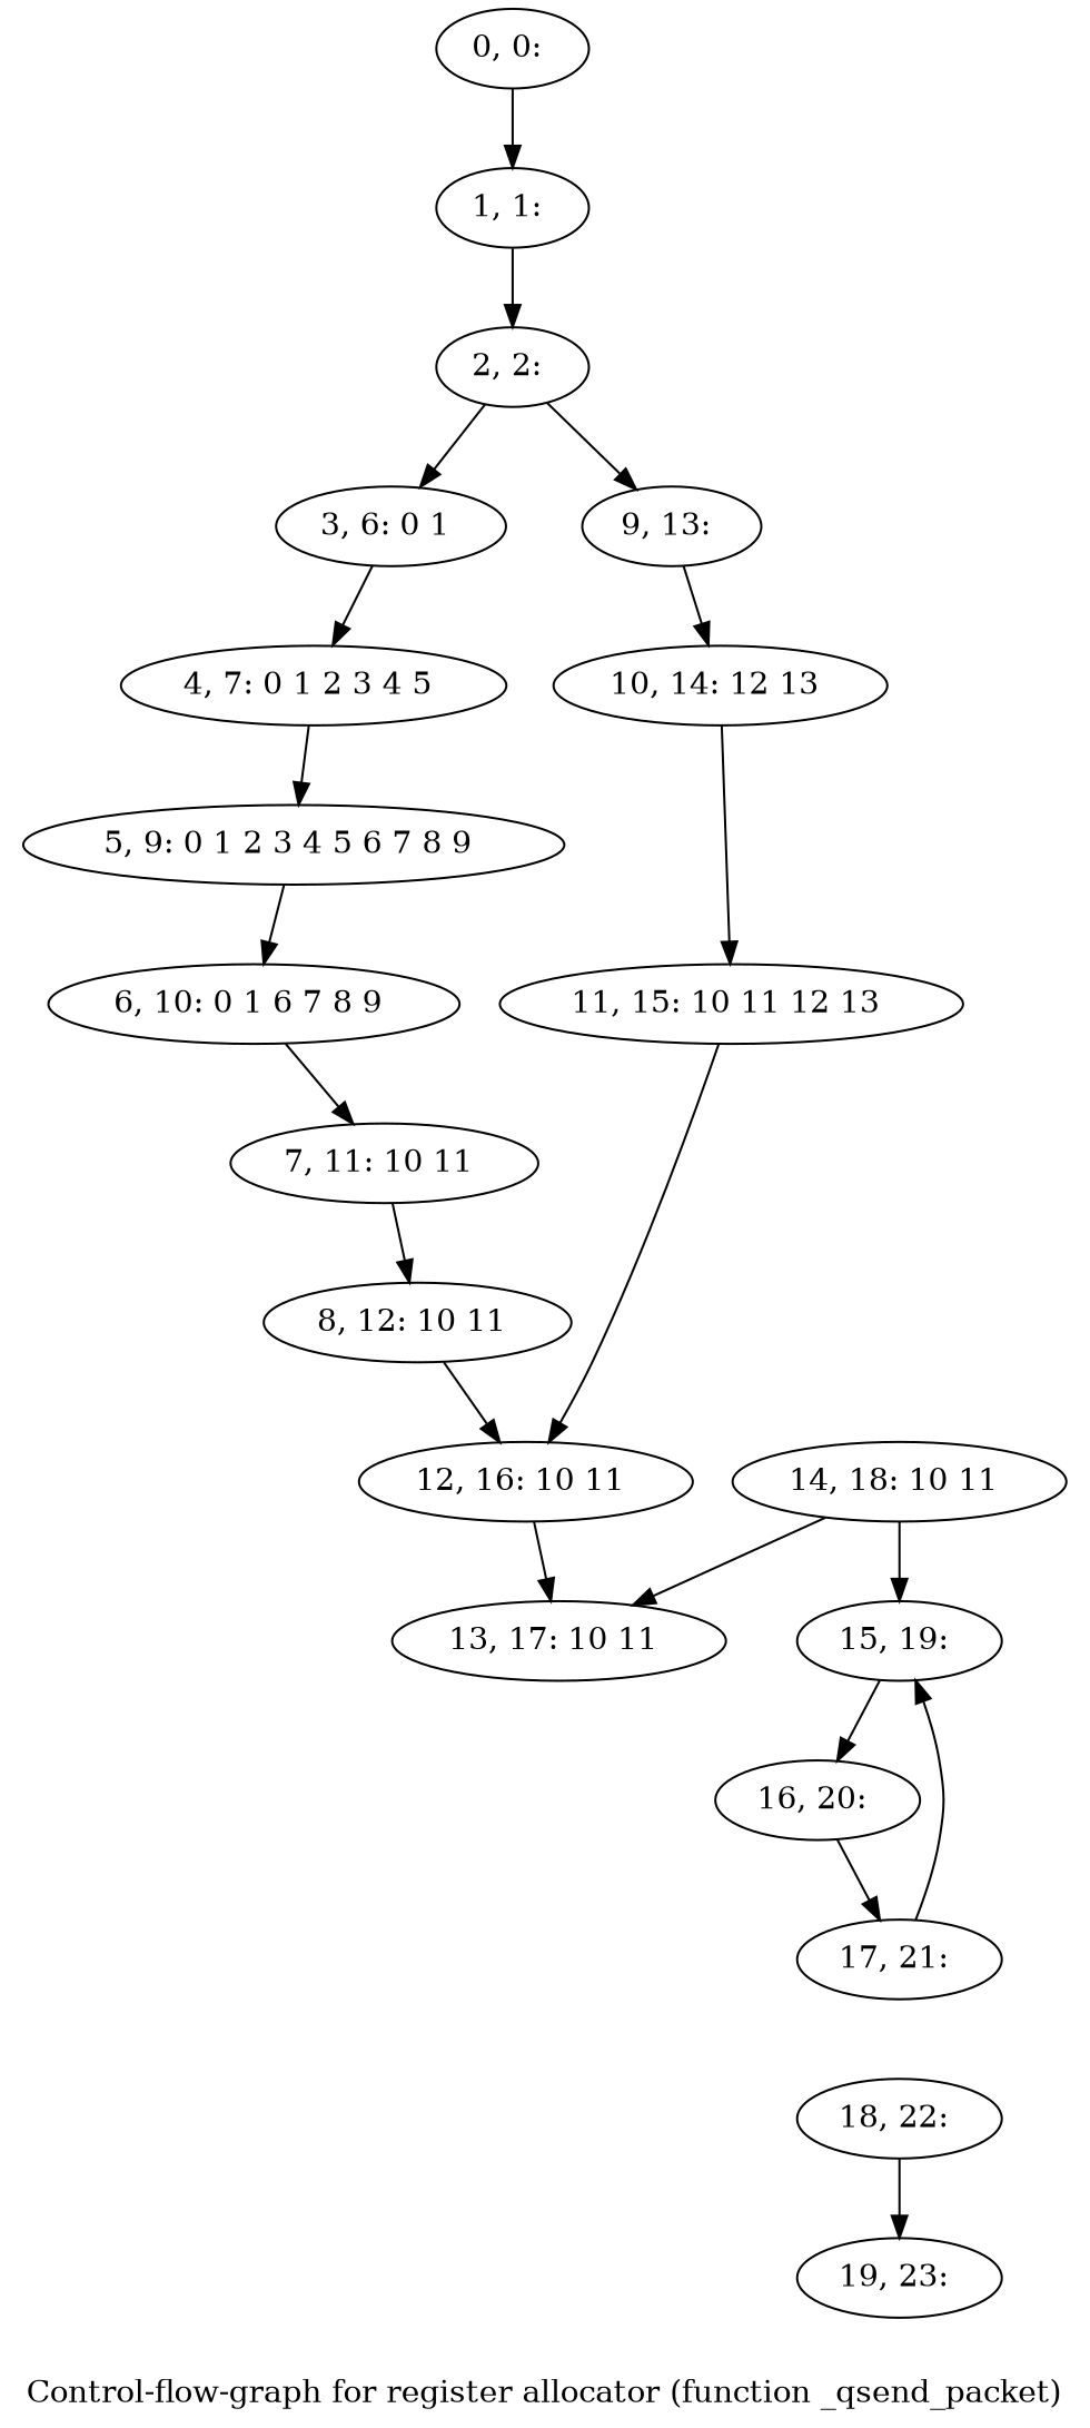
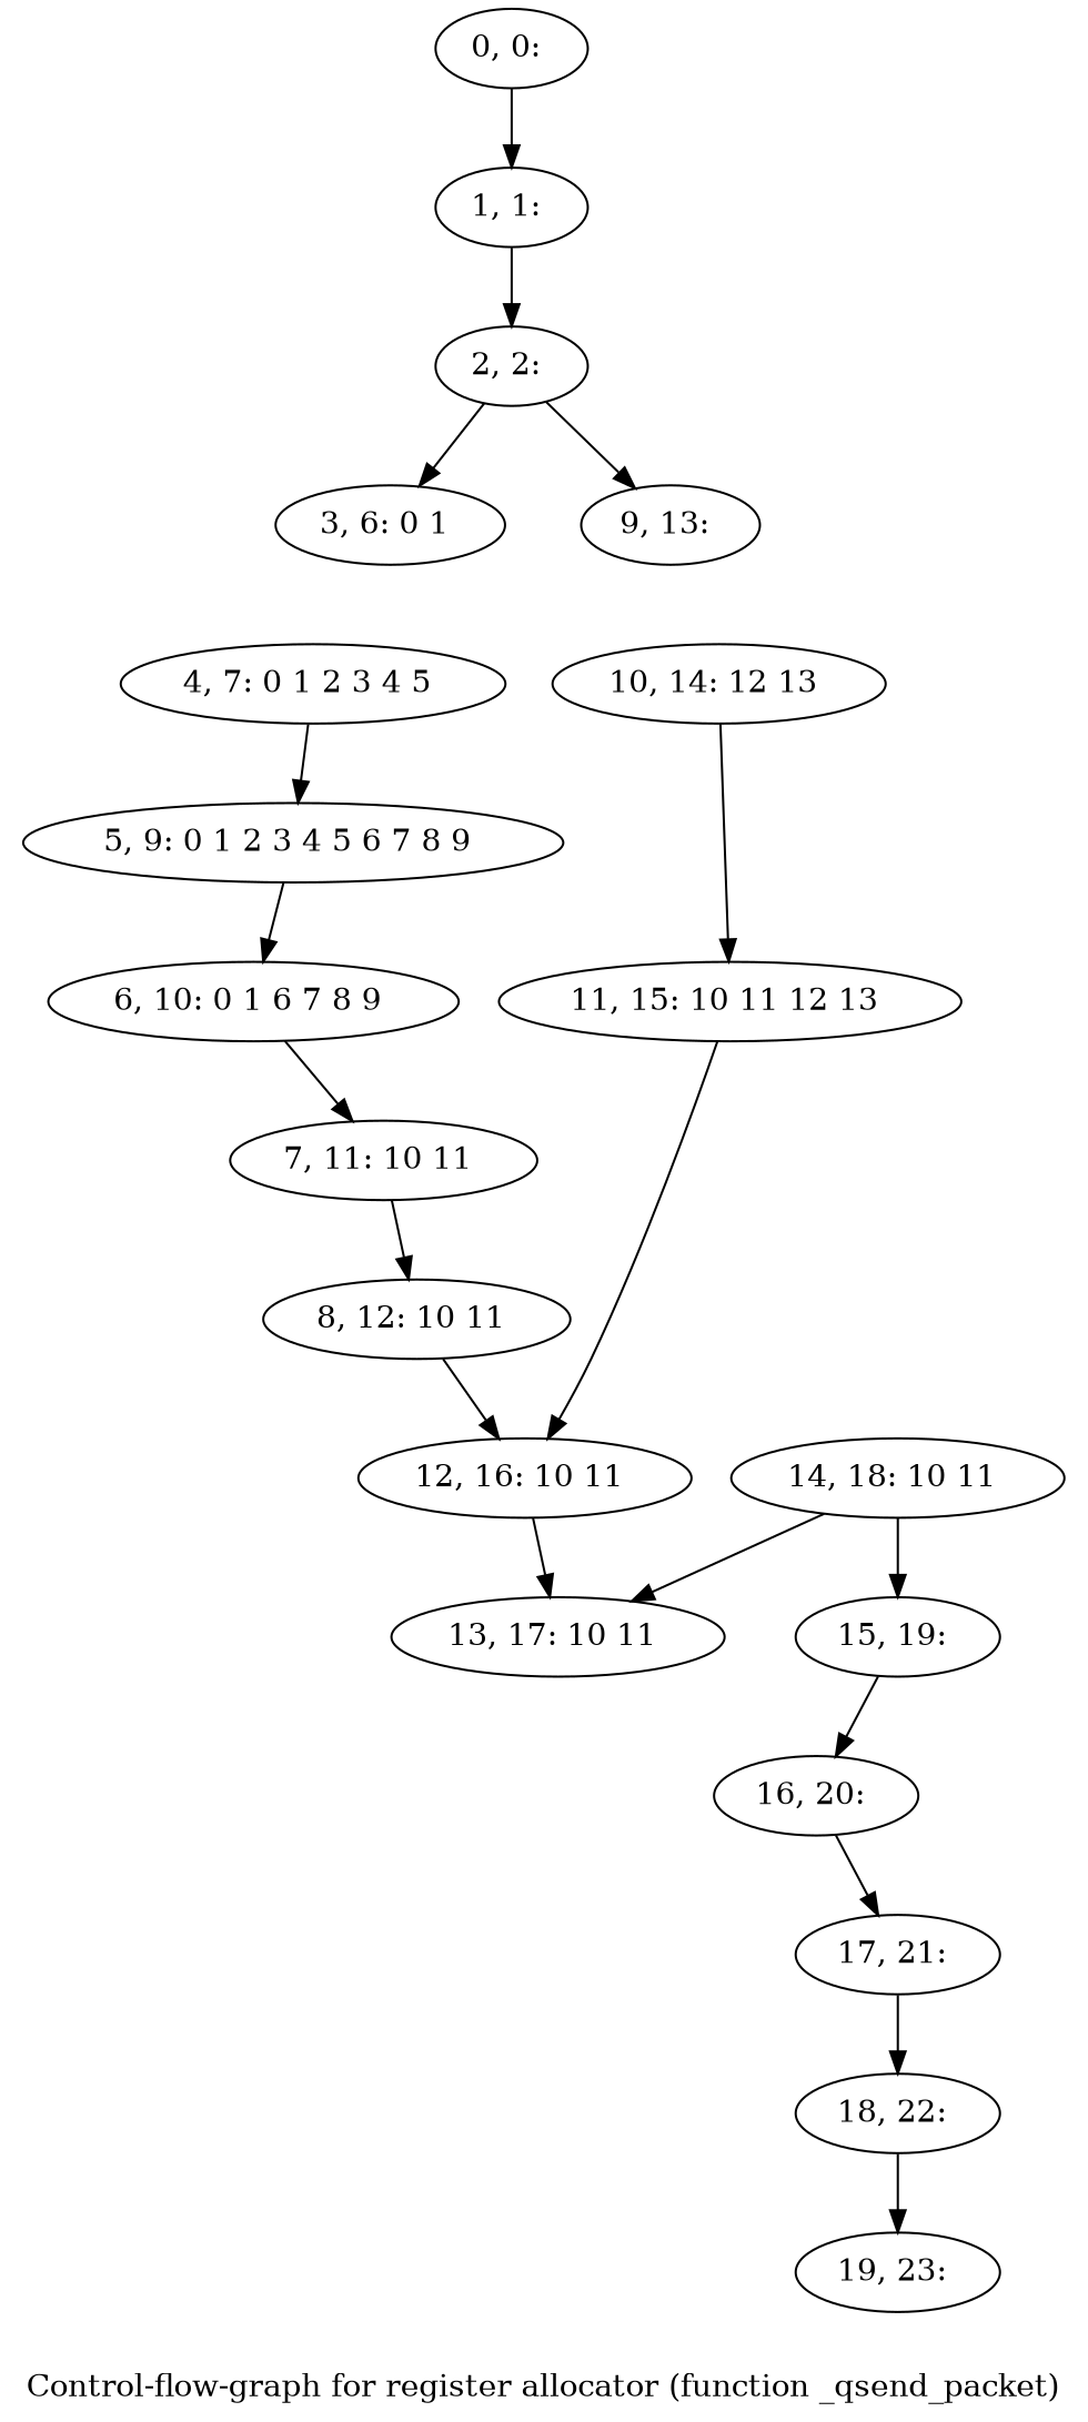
  digraph {
    label="Control-flow-graph for register allocator (function _qsend_packet)"
    n1 [label="0, 0: "]
    n2 [label="1, 1: "]
    n3 [label="2, 2: "]
    n4 [label="3, 6: 0 1 "]
    n5 [label="9, 13: "]
    n6 [label="4, 7: 0 1 2 3 4 5 "]
    n7 [label="10, 14: 12 13 "]
    n8 [label="5, 9: 0 1 2 3 4 5 6 7 8 9 "]
    n9 [label="6, 10: 0 1 6 7 8 9 "]
    n10 [label="7, 11: 10 11 "]
    n11 [label="8, 12: 10 11 "]
    n12 [label="12, 16: 10 11 "]
    n13 [label="13, 17: 10 11 "]
    n14 [label="11, 15: 10 11 12 13 "]
    n15 [label="14, 18: 10 11 "]
    n16 [label="15, 19: "]
    n17 [label="16, 20: "]
    n18 [label="17, 21: "]
    n19 [label="18, 22: "]
    n20 [label="19, 23: "]
    n1 -> n2
    n2 -> n3
    n3 -> n4
    n3 -> n5
-   n4 -> n6
-   n5 -> n7
    n6 -> n8
    n7 -> n14
    n8 -> n9
    n9 -> n10
    n10 -> n11
    n11 -> n12
    n12 -> n13
    n14 -> n12
    n15 -> n13
    n15 -> n16
    n16 -> n17
    n17 -> n18
-   n18 -> n16
+   n18 -> n19
    n19 -> n20
  }
